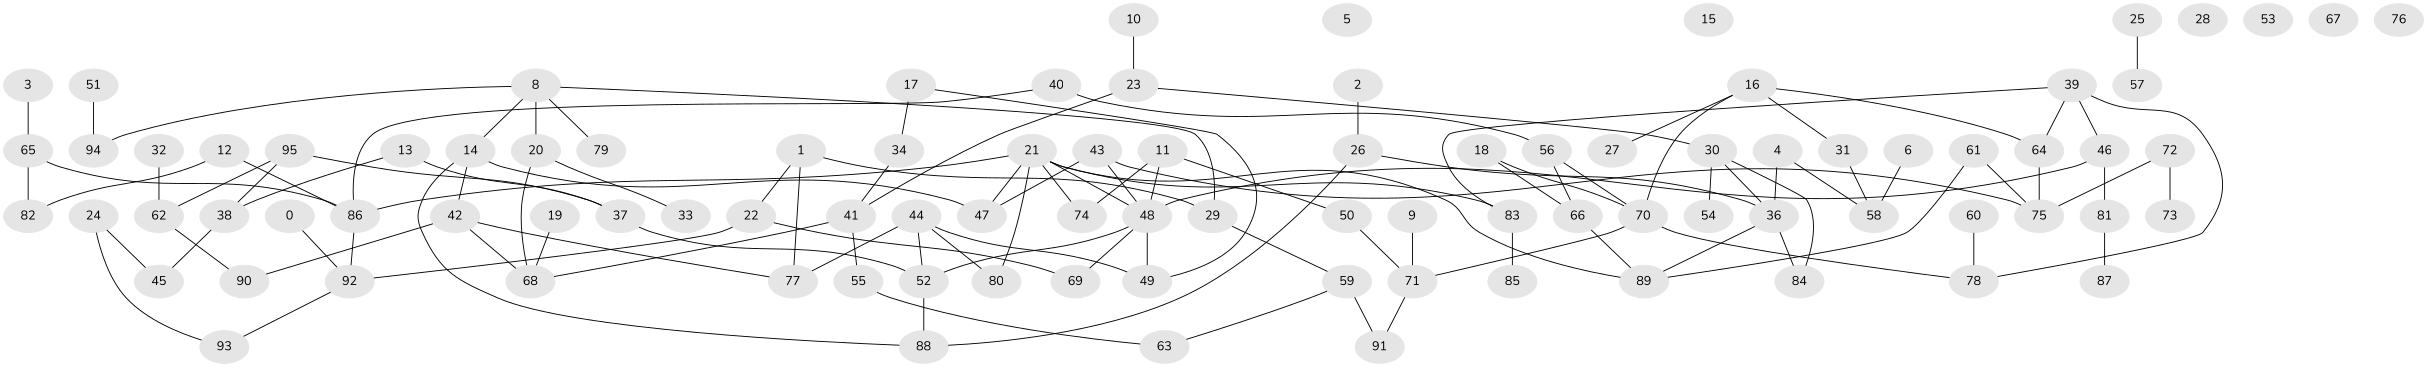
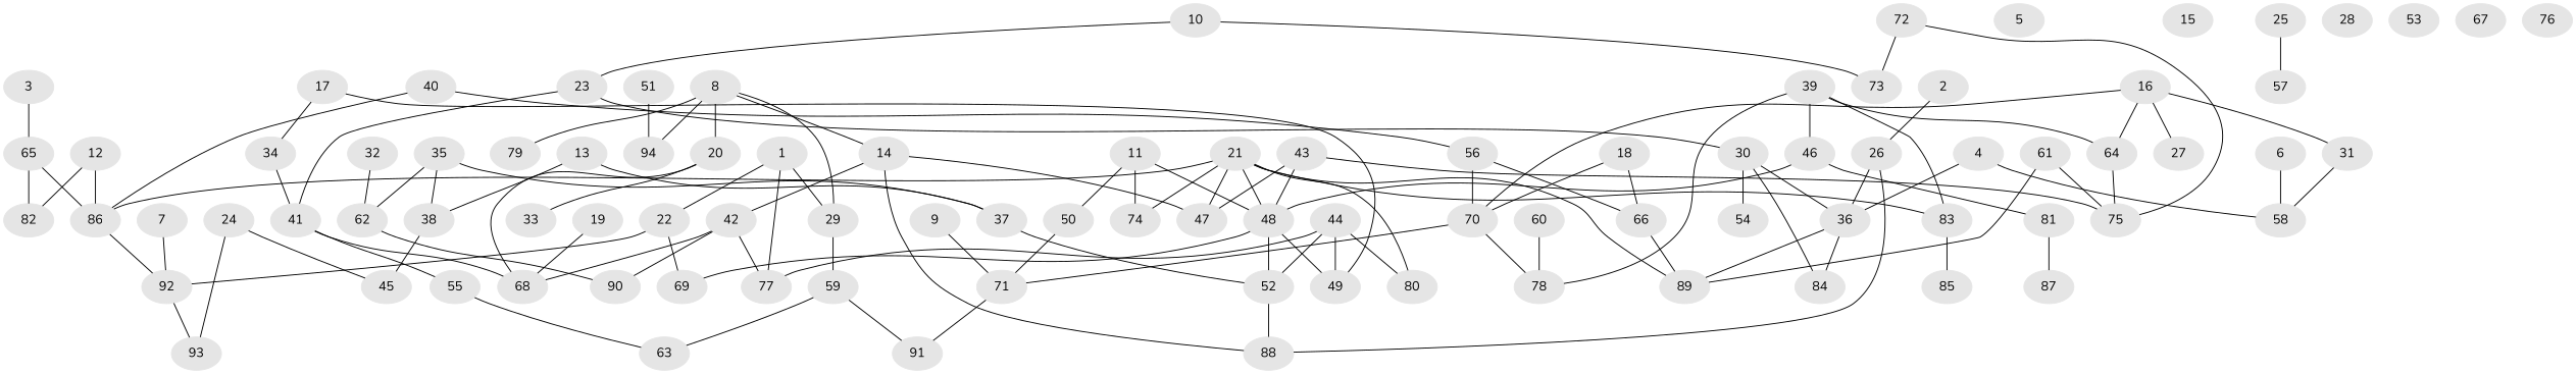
  graph {
    fontname=Nunito
    node [color=gray90 fontname=Nunito style=filled]
    edge [fontname=Nunito]
    1
    22
    29
    77
    92
    69
    59
    2
    26
    16
    27
    31
    64
    70
    3
    65
    82
    86
    4
    36
    58
    89
    84
    5
    6
-   7 [label=0]
+   7
    93
    8
    14
    20
    79
    94
    42
    47
    88
    68
    33
    9
    71
    91
    10
    23
    73
    30
    41
    11
    48
    50
    74
    49
    52
    12
    13
    37
    38
    45
    90
    15
    75
    78
    17
    34
    18
    66
    19
    21
    80
    83
    85
    54
    55
    24
    25
    57
    28
    63
    32
    62
-   35 [label=95]
+   35
    39
    46
    81
    40
    56
    43
    44
    87
    51
    53
    60
    61
    67
    72
    76
    1 -- 22
    1 -- 29
    1 -- 77
    22 -- 92
    22 -- 69
    29 -- 59
    92 -- 93
    59 -- 91
    59 -- 63
    2 -- 26
    26 -- 36
    26 -- 88
    16 -- 27
    16 -- 31
    16 -- 64
    16 -- 70
    31 -- 58
    64 -- 75
    70 -- 71
    70 -- 78
    3 -- 65
    65 -- 82
    65 -- 86
    86 -- 92
    4 -- 36
    4 -- 58
    36 -- 89
    36 -- 84
    6 -- 58
    7 -- 92
    8 -- 29
    8 -- 14
    8 -- 20
    8 -- 79
    8 -- 94
    14 -- 42
    14 -- 47
    14 -- 88
    20 -- 68
    20 -- 33
    42 -- 77
    42 -- 68
    42 -- 90
    9 -- 71
    71 -- 91
    10 -- 23
+   10 -- 73
    23 -- 30
    23 -- 41
    30 -- 36
    30 -- 84
    30 -- 54
    41 -- 68
    41 -- 55
    11 -- 48
    11 -- 50
    11 -- 74
    48 -- 69
    48 -- 49
    48 -- 52
    50 -- 71
    52 -- 88
    12 -- 82
    12 -- 86
    13 -- 37
    13 -- 38
    37 -- 52
    38 -- 45
    17 -- 49
    17 -- 34
    34 -- 41
    18 -- 70
    18 -- 66
    66 -- 89
    19 -- 68
    21 -- 86
    21 -- 89
    21 -- 47
    21 -- 48
    21 -- 74
    21 -- 80
    21 -- 83
    83 -- 85
    55 -- 63
    24 -- 93
    24 -- 45
    25 -- 57
    32 -- 62
    62 -- 90
    35 -- 37
    35 -- 38
    35 -- 62
    39 -- 64
    39 -- 78
    39 -- 83
    39 -- 46
    46 -- 48
    46 -- 81
    81 -- 87
    40 -- 86
    40 -- 56
    56 -- 70
    56 -- 66
    43 -- 47
    43 -- 48
    43 -- 75
    44 -- 77
    44 -- 49
    44 -- 52
    44 -- 80
    51 -- 94
    60 -- 78
    61 -- 89
    61 -- 75
    72 -- 73
    72 -- 75
  }
